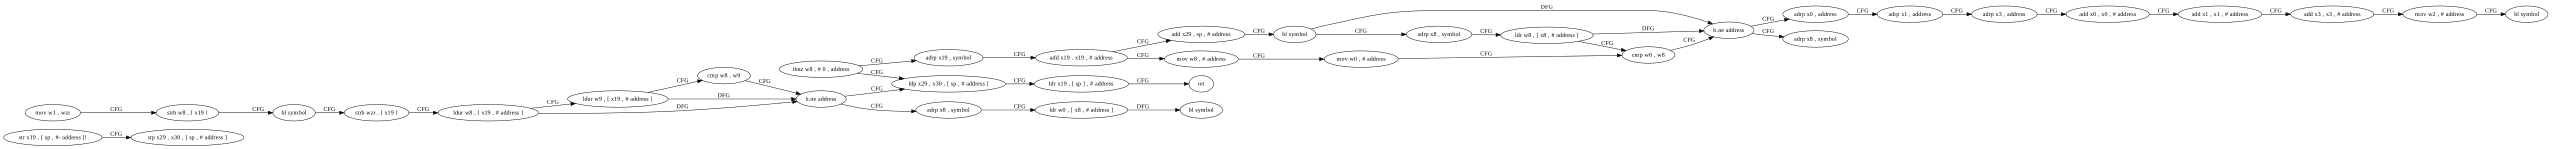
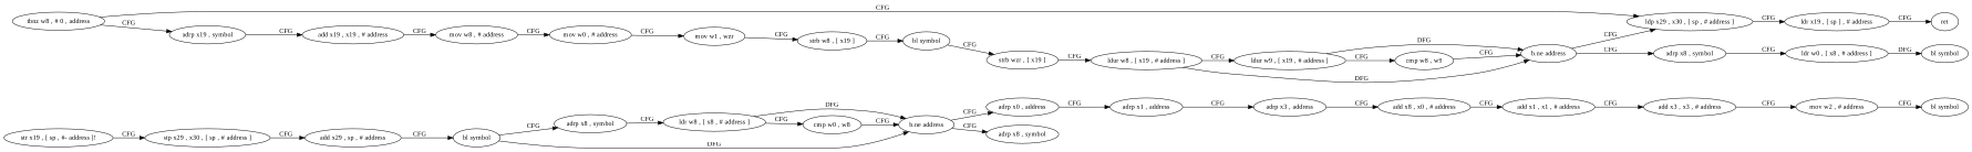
  digraph {
    fontname="Liberation Serif"
    rankdir=LR
    node [fontname="Liberation Serif"]
    edge [fontname="Liberation Serif"]
    n1 [label="str x19 , [ sp , #- address ]!"]
    n2 [label="stp x29 , x30 , [ sp , # address ]"]
    n3 [label="add x29 , sp , # address"]
    n4 [label="bl symbol"]
    n5 [label="adrp x8 , symbol"]
    n6 [label="b.ne address"]
    n7 [label="ldr w8 , [ x8 , # address ]"]
    n8 [label="adrp x0 , address"]
    n9 [label="adrp x8 , symbol"]
    n10 [label="cmp w0 , w8"]
    n11 [label="adrp x1 , address"]
    n12 [label="adrp x3 , address"]
-   n13 [label="add x0 , x0 , # address"]
+   n13 [label="add x8 , x0 , # address"]
    n14 [label="add x1 , x1 , # address"]
    n15 [label="add x3 , x3 , # address"]
    n16 [label="mov w2 , # address"]
    n17 [label="bl symbol"]
    n18 [label="tbnz w8 , # 0 , address"]
    n19 [label="ldp x29 , x30 , [ sp , # address ]"]
    n20 [label="adrp x19 , symbol"]
    n21 [label="ldr x19 , [ sp ] , # address"]
    n22 [label="add x19 , x19 , # address"]
    n23 [label=ret]
    n24 [label="mov w8 , # address"]
    n25 [label="mov w0 , # address"]
    n26 [label="mov w1 , wzr"]
    n27 [label="strb w8 , [ x19 ]"]
    n28 [label="bl symbol"]
    n29 [label="strb wzr , [ x19 ]"]
    n30 [label="ldur w8 , [ x19 , # address ]"]
    n31 [label="ldur w9 , [ x19 , # address ]"]
    n32 [label="b.ne address"]
    n33 [label="cmp w8 , w9"]
    n34 [label="adrp x8 , symbol"]
    n35 [label="ldr w0 , [ x8 , # address ]"]
    n36 [label="bl symbol"]
    n1 -> n2 [label=CFG]
-   n22 -> n3 [label=CFG]
+   n2 -> n3 [label=CFG]
    n3 -> n4 [label=CFG]
    n4 -> n5 [label=CFG]
    n4 -> n6 [label=DFG]
    n5 -> n7 [label=CFG]
    n6 -> n8 [label=CFG]
    n6 -> n9 [label=CFG]
    n7 -> n6 [label=DFG]
    n7 -> n10 [label=CFG]
    n8 -> n11 [label=CFG]
    n10 -> n6 [label=CFG]
    n11 -> n12 [label=CFG]
    n12 -> n13 [label=CFG]
    n13 -> n14 [label=CFG]
    n14 -> n15 [label=CFG]
    n15 -> n16 [label=CFG]
    n16 -> n17 [label=CFG]
    n18 -> n19 [label=CFG]
    n18 -> n20 [label=CFG]
    n19 -> n21 [label=CFG]
    n20 -> n22 [label=CFG]
    n21 -> n23 [label=CFG]
    n22 -> n24 [label=CFG]
    n24 -> n25 [label=CFG]
-   n25 -> n10 [label=CFG]
+   n25 -> n26 [label=CFG]
    n26 -> n27 [label=CFG]
    n27 -> n28 [label=CFG]
    n28 -> n29 [label=CFG]
    n29 -> n30 [label=CFG]
    n30 -> n31 [label=CFG]
    n30 -> n32 [label=DFG]
    n31 -> n32 [label=DFG]
    n31 -> n33 [label=CFG]
    n32 -> n19 [label=CFG]
    n32 -> n34 [label=CFG]
    n33 -> n32 [label=CFG]
    n34 -> n35 [label=CFG]
    n35 -> n36 [label=DFG]
  }
